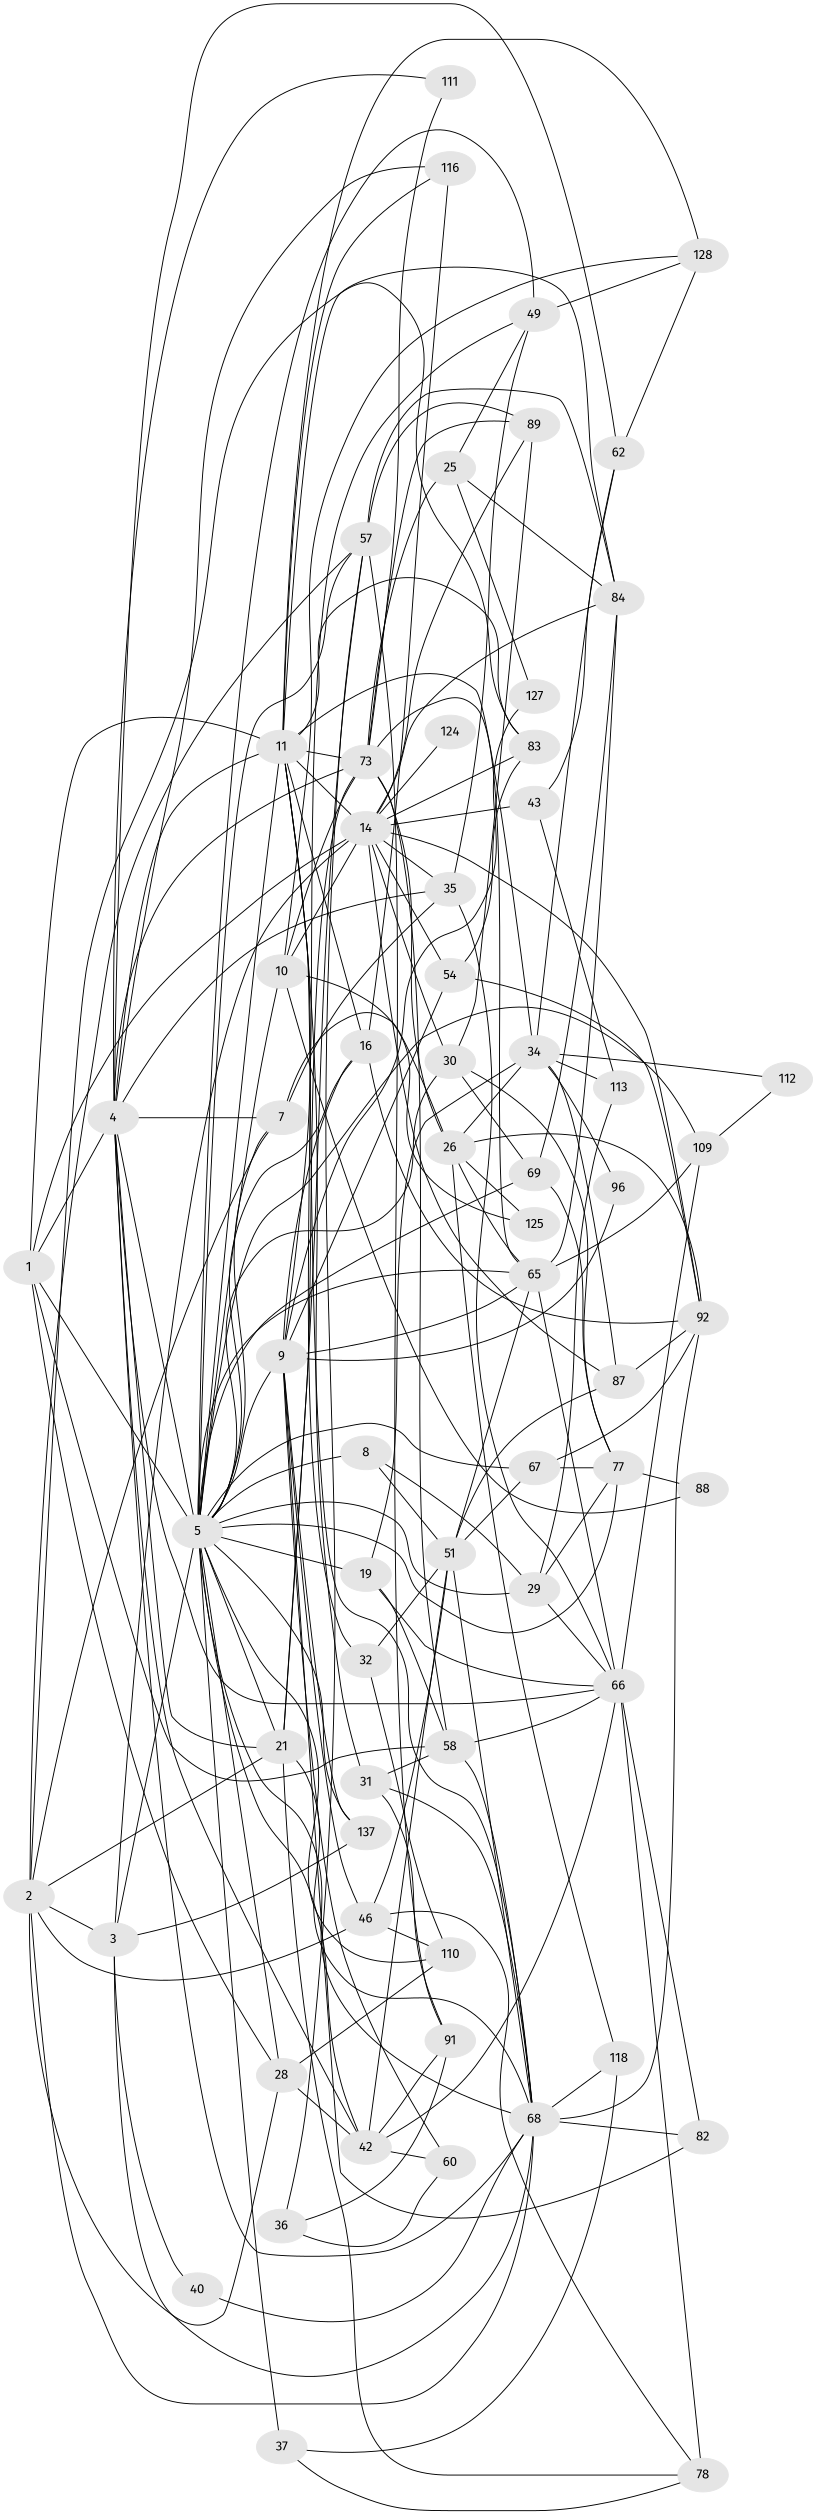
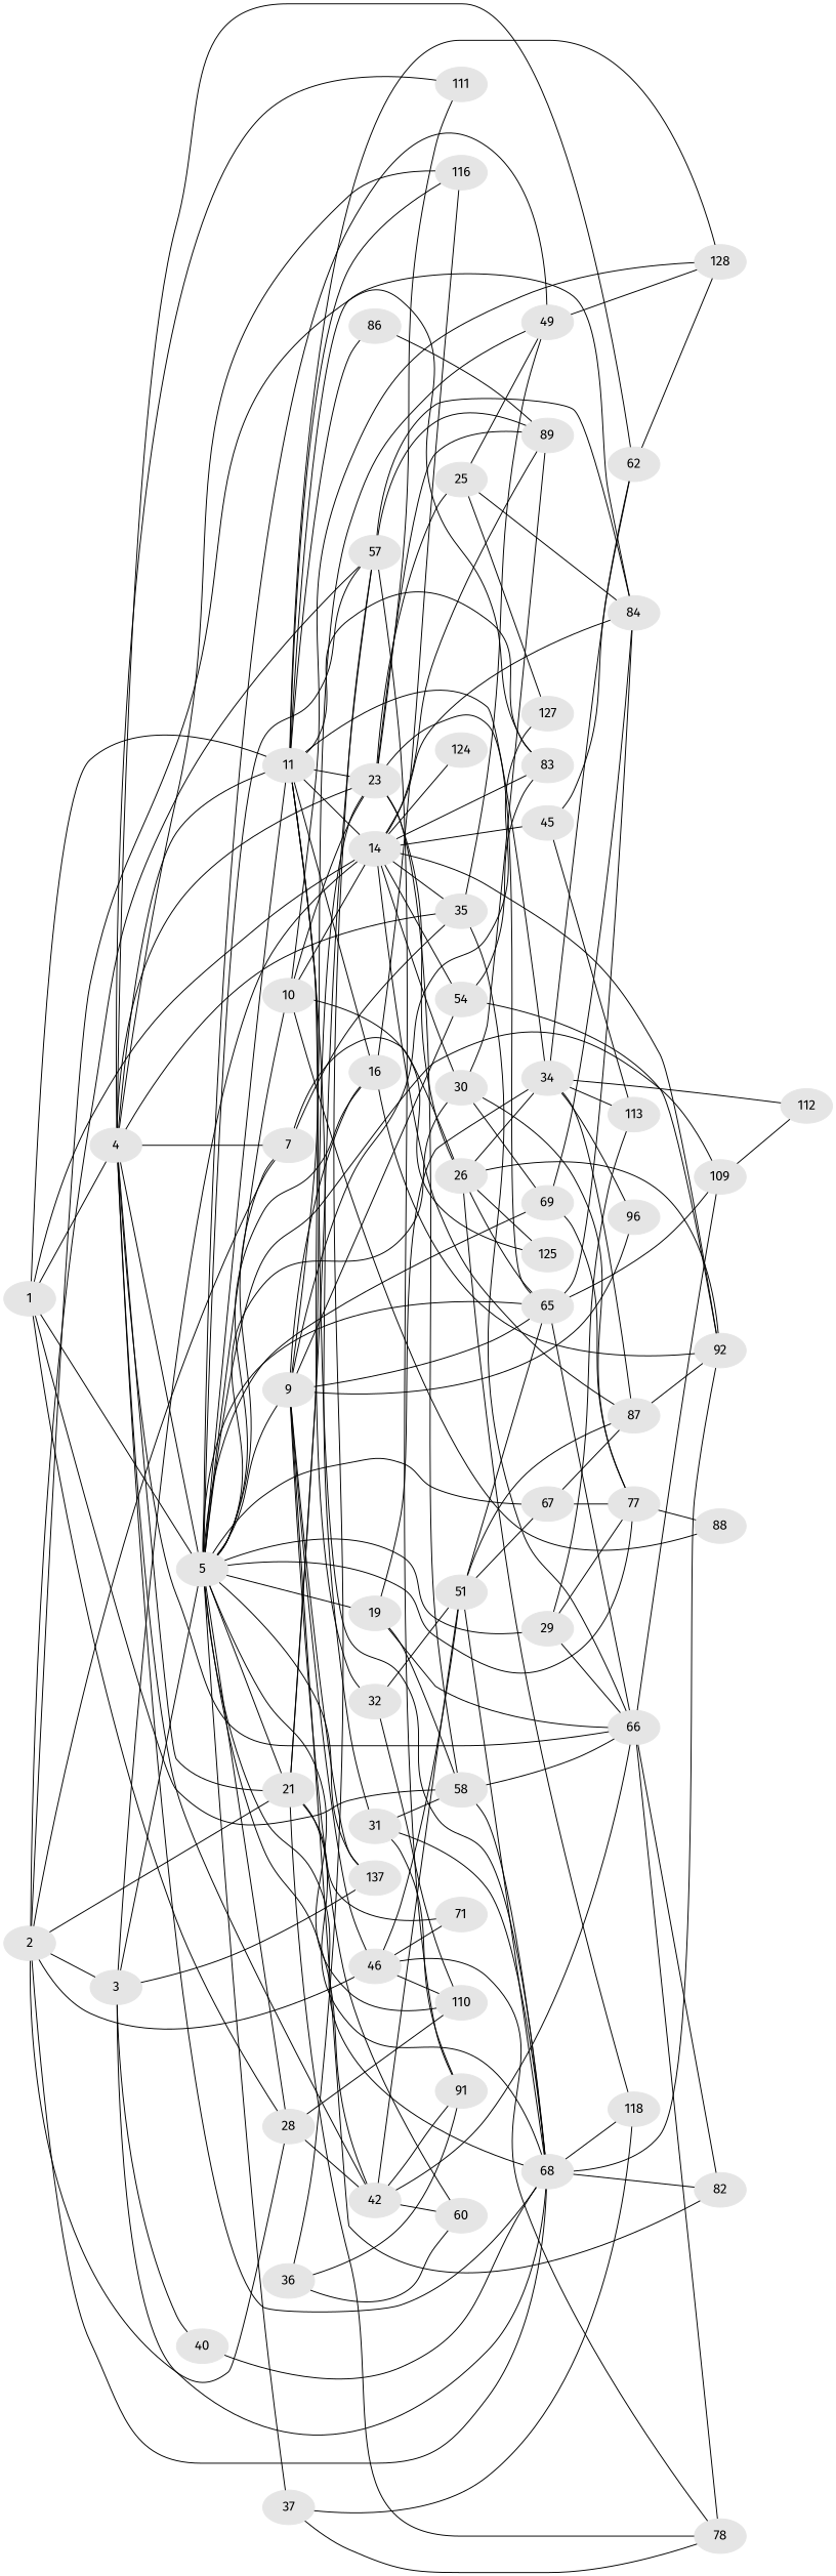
  graph {
    fontname="Fira Sans"
    rankdir=LR
    node [color=gray90 fontname="Fira Sans" style=filled]
    edge [fontname="Fira Sans"]
    4 [super="+22+74"]
    5 [super="+39+48+15+6+24"]
    11 [super="+13+117"]
    7 [super="+12"]
    21 [super="+104+97+43"]
    68 [super="+90+72"]
-   23 [super="+55+131" label=73]
+   23 [super="+55+131"]
    35 [super="+106"]
    42 [super="+98"]
    62
    66 [super="+70+115"]
    111
    116
    1
    14 [super="+38+50"]
    28 [super="+75"]
    58 [super="+80"]
    57 [super="+100+105"]
    137
-   8 [super="+108"]
    9 [super="+20+114"]
    10 [super="+133"]
    16 [super="+27"]
    19
    29
    30 [super="+56"]
    37 [super="+52"]
    49 [super="+107"]
    65 [super="+101"]
    67
    69
    77 [super="+123+119"]
    109
    110
    83
    128
    31
    32
    34 [super="+76"]
    84
+   86
    54 [super="+59"]
-   45 [label=43]
+   45
    87 [super="+94"]
    89 [super="+130"]
    92 [super="+103"]
    124
    2 [super="+95"]
    3 [super="+17"]
    46
    40
    26 [super="+126+99"]
+   71
    78
    51 [super="+85"]
    91
    82
    118
    25
    60
    96
    127
    88
    125
    113
    112
    36
    4 -- 5
    4 -- 11
    4 -- 7
    4 -- 21
    4 -- 68
    4 -- 23
    4 -- 35
    4 -- 42
    4 -- 62
    4 -- 66
    4 -- 111
    4 -- 116
    5 -- 11 [weight=2]
    5 -- 7
    5 -- 21
    5 -- 68 [weight=3]
    5 -- 42
    5 -- 28 [weight=2]
    5 -- 57
    5 -- 137
-   5 -- 8
    5 -- 9
    5 -- 10
    5 -- 16
    5 -- 19
    5 -- 29
    5 -- 30
    5 -- 37 [weight=2]
    5 -- 49
    5 -- 65
    5 -- 67
    5 -- 69
    5 -- 77 [weight=2]
    5 -- 109
    5 -- 110 [weight=2]
    11 -- 68 [weight=2]
    11 -- 23
    11 -- 116 [weight=2]
    11 -- 14
    11 -- 16
    11 -- 83 [weight=2]
    11 -- 128
    11 -- 31
    11 -- 32
    11 -- 34
    11 -- 84
+   11 -- 86
    7 -- 35
    7 -- 26
    21 -- 68
    21 -- 23
    21 -- 57
+   21 -- 71
    21 -- 78 [weight=2]
    68 -- 92
    68 -- 82
    68 -- 118
    23 -- 111
    23 -- 58
    23 -- 65
    23 -- 89
    23 -- 26
    23 -- 25
    35 -- 66
    35 -- 49
    42 -- 66
    42 -- 51
    42 -- 91
    42 -- 60
    62 -- 128
    66 -- 109
    66 -- 78
    66 -- 82
    1 -- 4
    1 -- 5
    1 -- 11
    1 -- 14
    1 -- 28
    1 -- 58
    14 -- 35 [weight=2]
    14 -- 30
    14 -- 83
    14 -- 84
    14 -- 54
    14 -- 45
    14 -- 87
    14 -- 89
    14 -- 92
    14 -- 124 [weight=2]
    28 -- 42
    28 -- 110
    58 -- 68
    58 -- 66
    57 -- 84
    57 -- 89
    57 -- 91
-   8 -- 29
-   8 -- 51
    9 -- 137
    9 -- 16 [weight=2]
    9 -- 49
    9 -- 65
    9 -- 54
    9 -- 46
    9 -- 82
    9 -- 60
    9 -- 96
    9 -- 127
    10 -- 23
    10 -- 14
    10 -- 128
    10 -- 88
    10 -- 125
    16 -- 116
    16 -- 92
    19 -- 66
    19 -- 58
    19 -- 34
    29 -- 66
    29 -- 77
    29 -- 113
    30 -- 69
    30 -- 77
    30 -- 89
    37 -- 78
    37 -- 118
    49 -- 128
    65 -- 66
    65 -- 109
    65 -- 84
    67 -- 77
-   67 -- 92
+   67 -- 87
    69 -- 77
    69 -- 84
    77 -- 88
    109 -- 112
    31 -- 68
    31 -- 58
    31 -- 91
    32 -- 110
    32 -- 51
    34 -- 62
    34 -- 87
    34 -- 96
    34 -- 113
    34 -- 112
+   86 -- 89
    54 -- 83
    54 -- 92
    45 -- 62
    45 -- 113
    87 -- 92
    2 -- 7 [weight=2]
    2 -- 21
    2 -- 68
    2 -- 28
    2 -- 57
    2 -- 83
    2 -- 3
    2 -- 46
    3 -- 5
    3 -- 68
    3 -- 14
    3 -- 137
    3 -- 40
    46 -- 110
+   46 -- 71
    46 -- 78
    46 -- 51
    40 -- 68
    26 -- 65
    26 -- 34
    26 -- 92
    26 -- 118
    26 -- 125
    51 -- 68
    51 -- 65
    51 -- 67
    51 -- 87
    25 -- 49
    25 -- 84
    25 -- 127
    36 -- 57
    36 -- 91
    36 -- 60
  }
